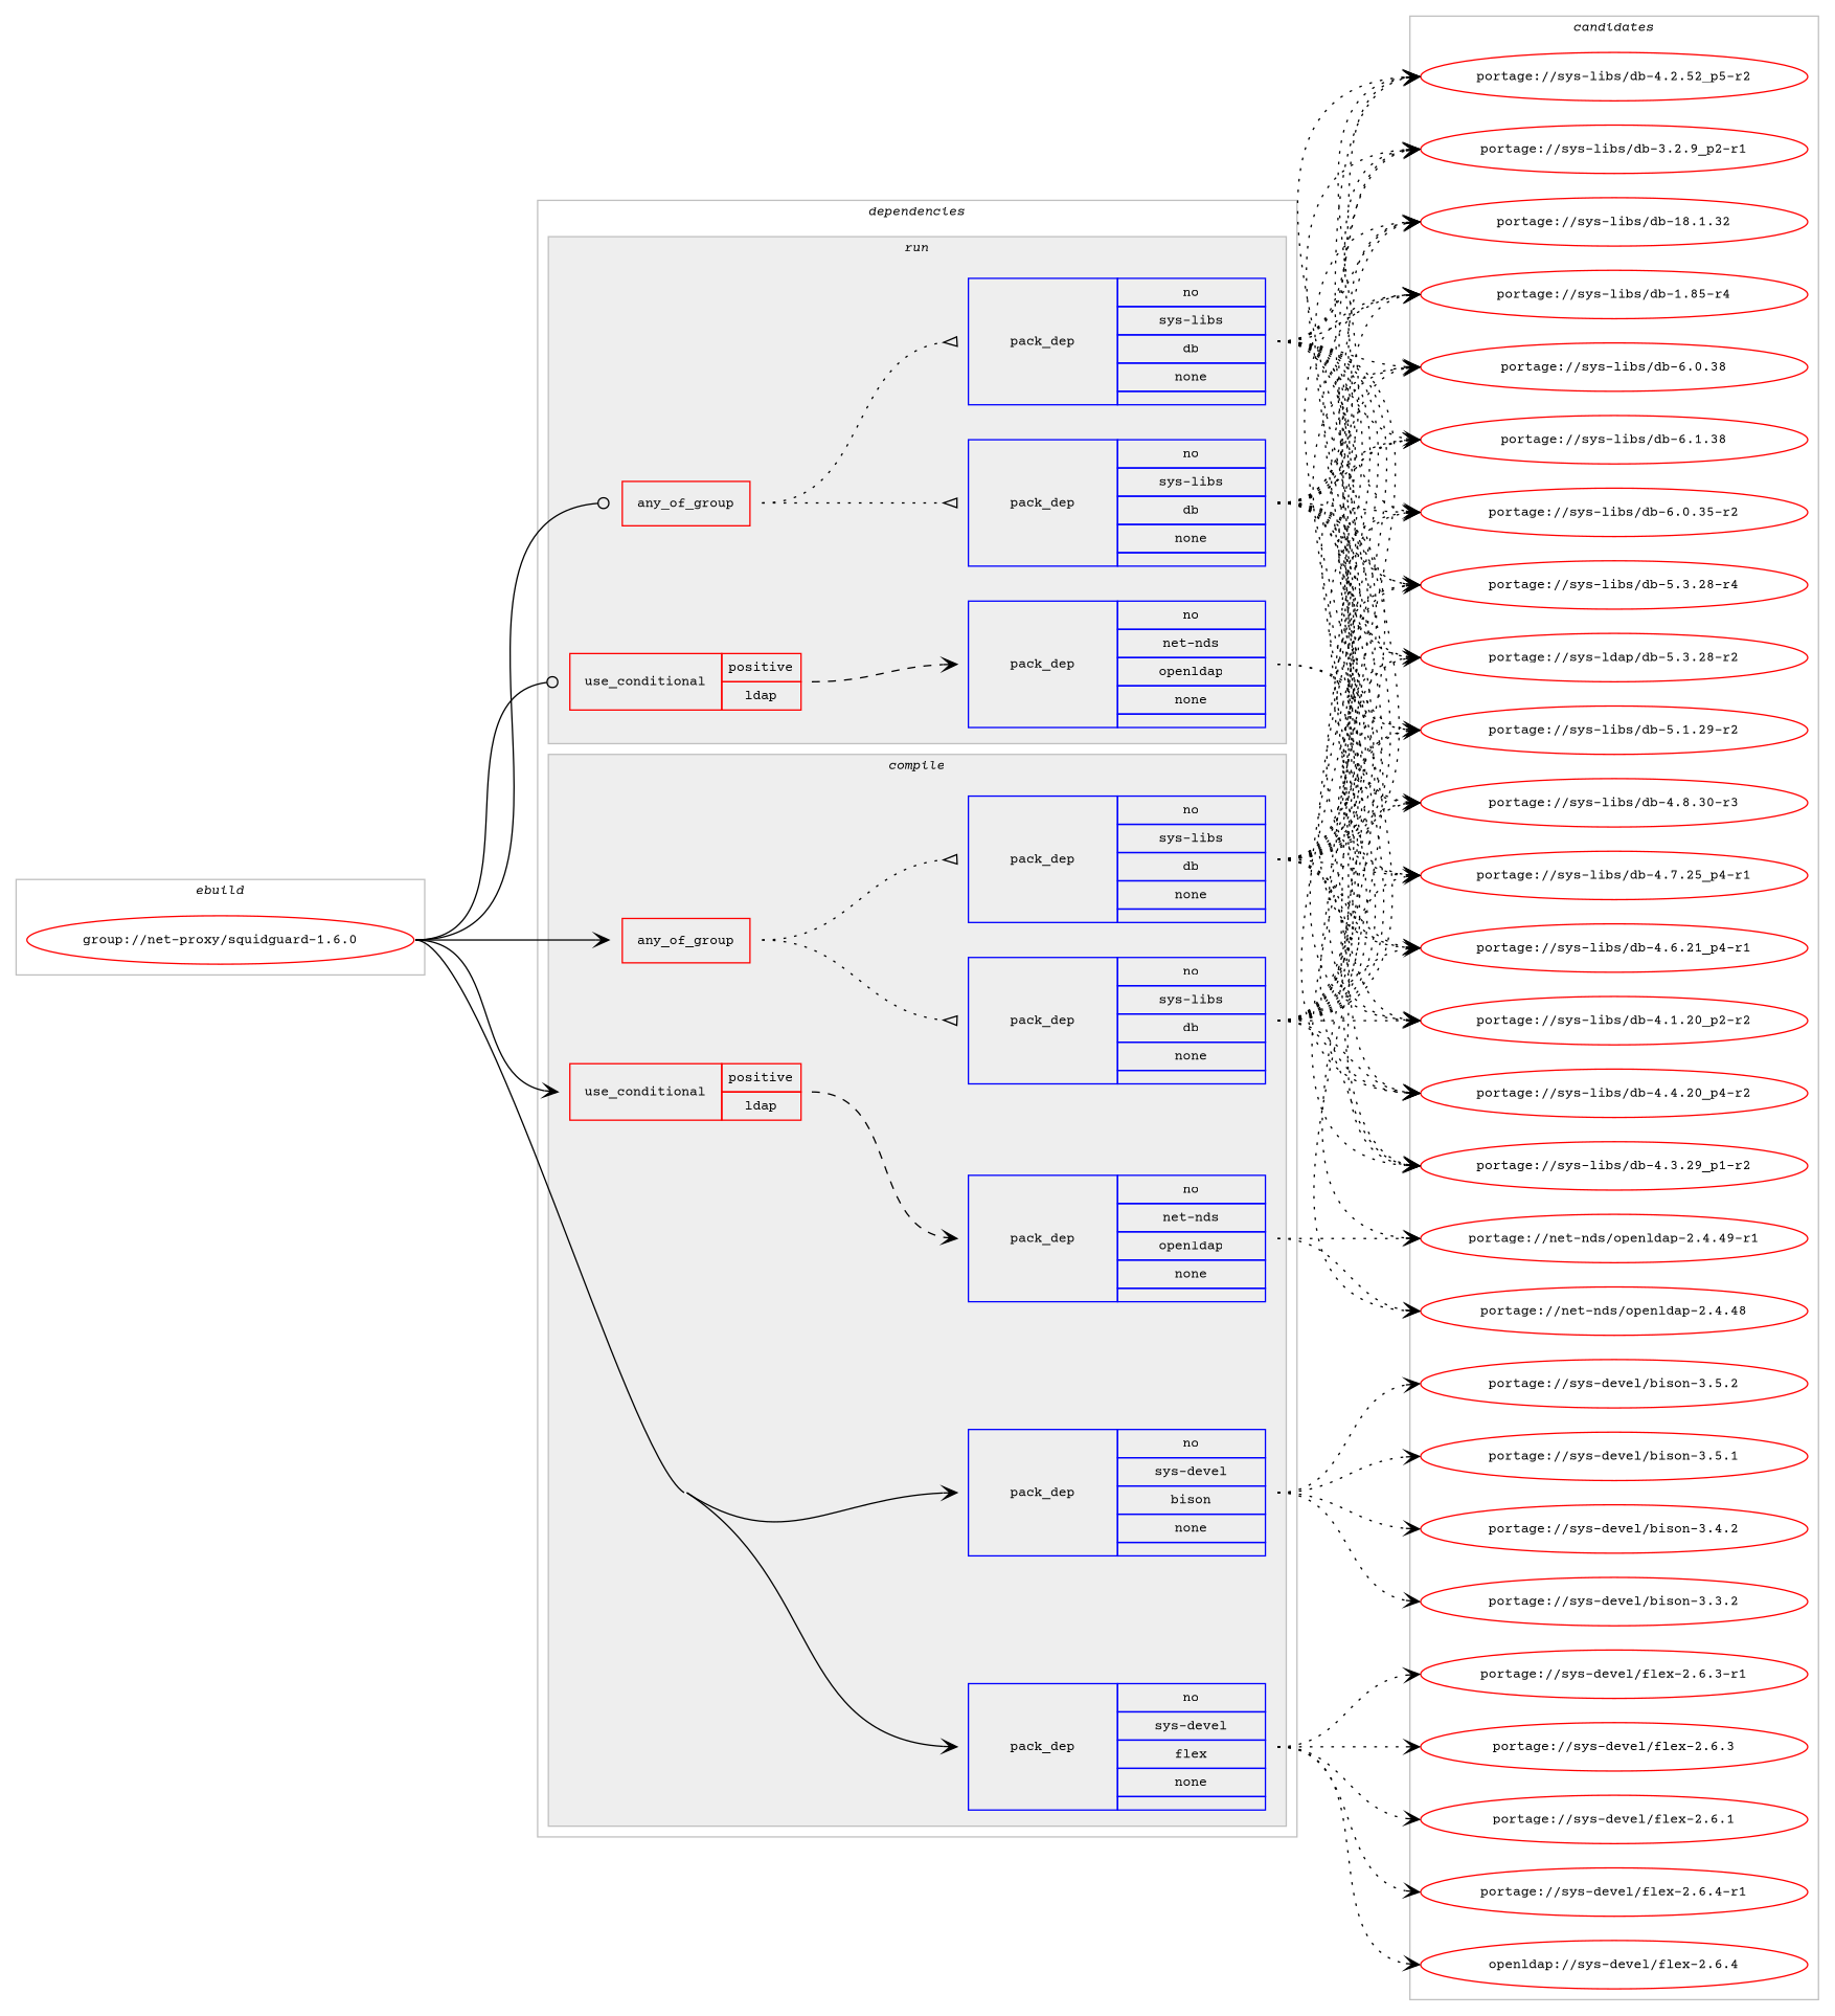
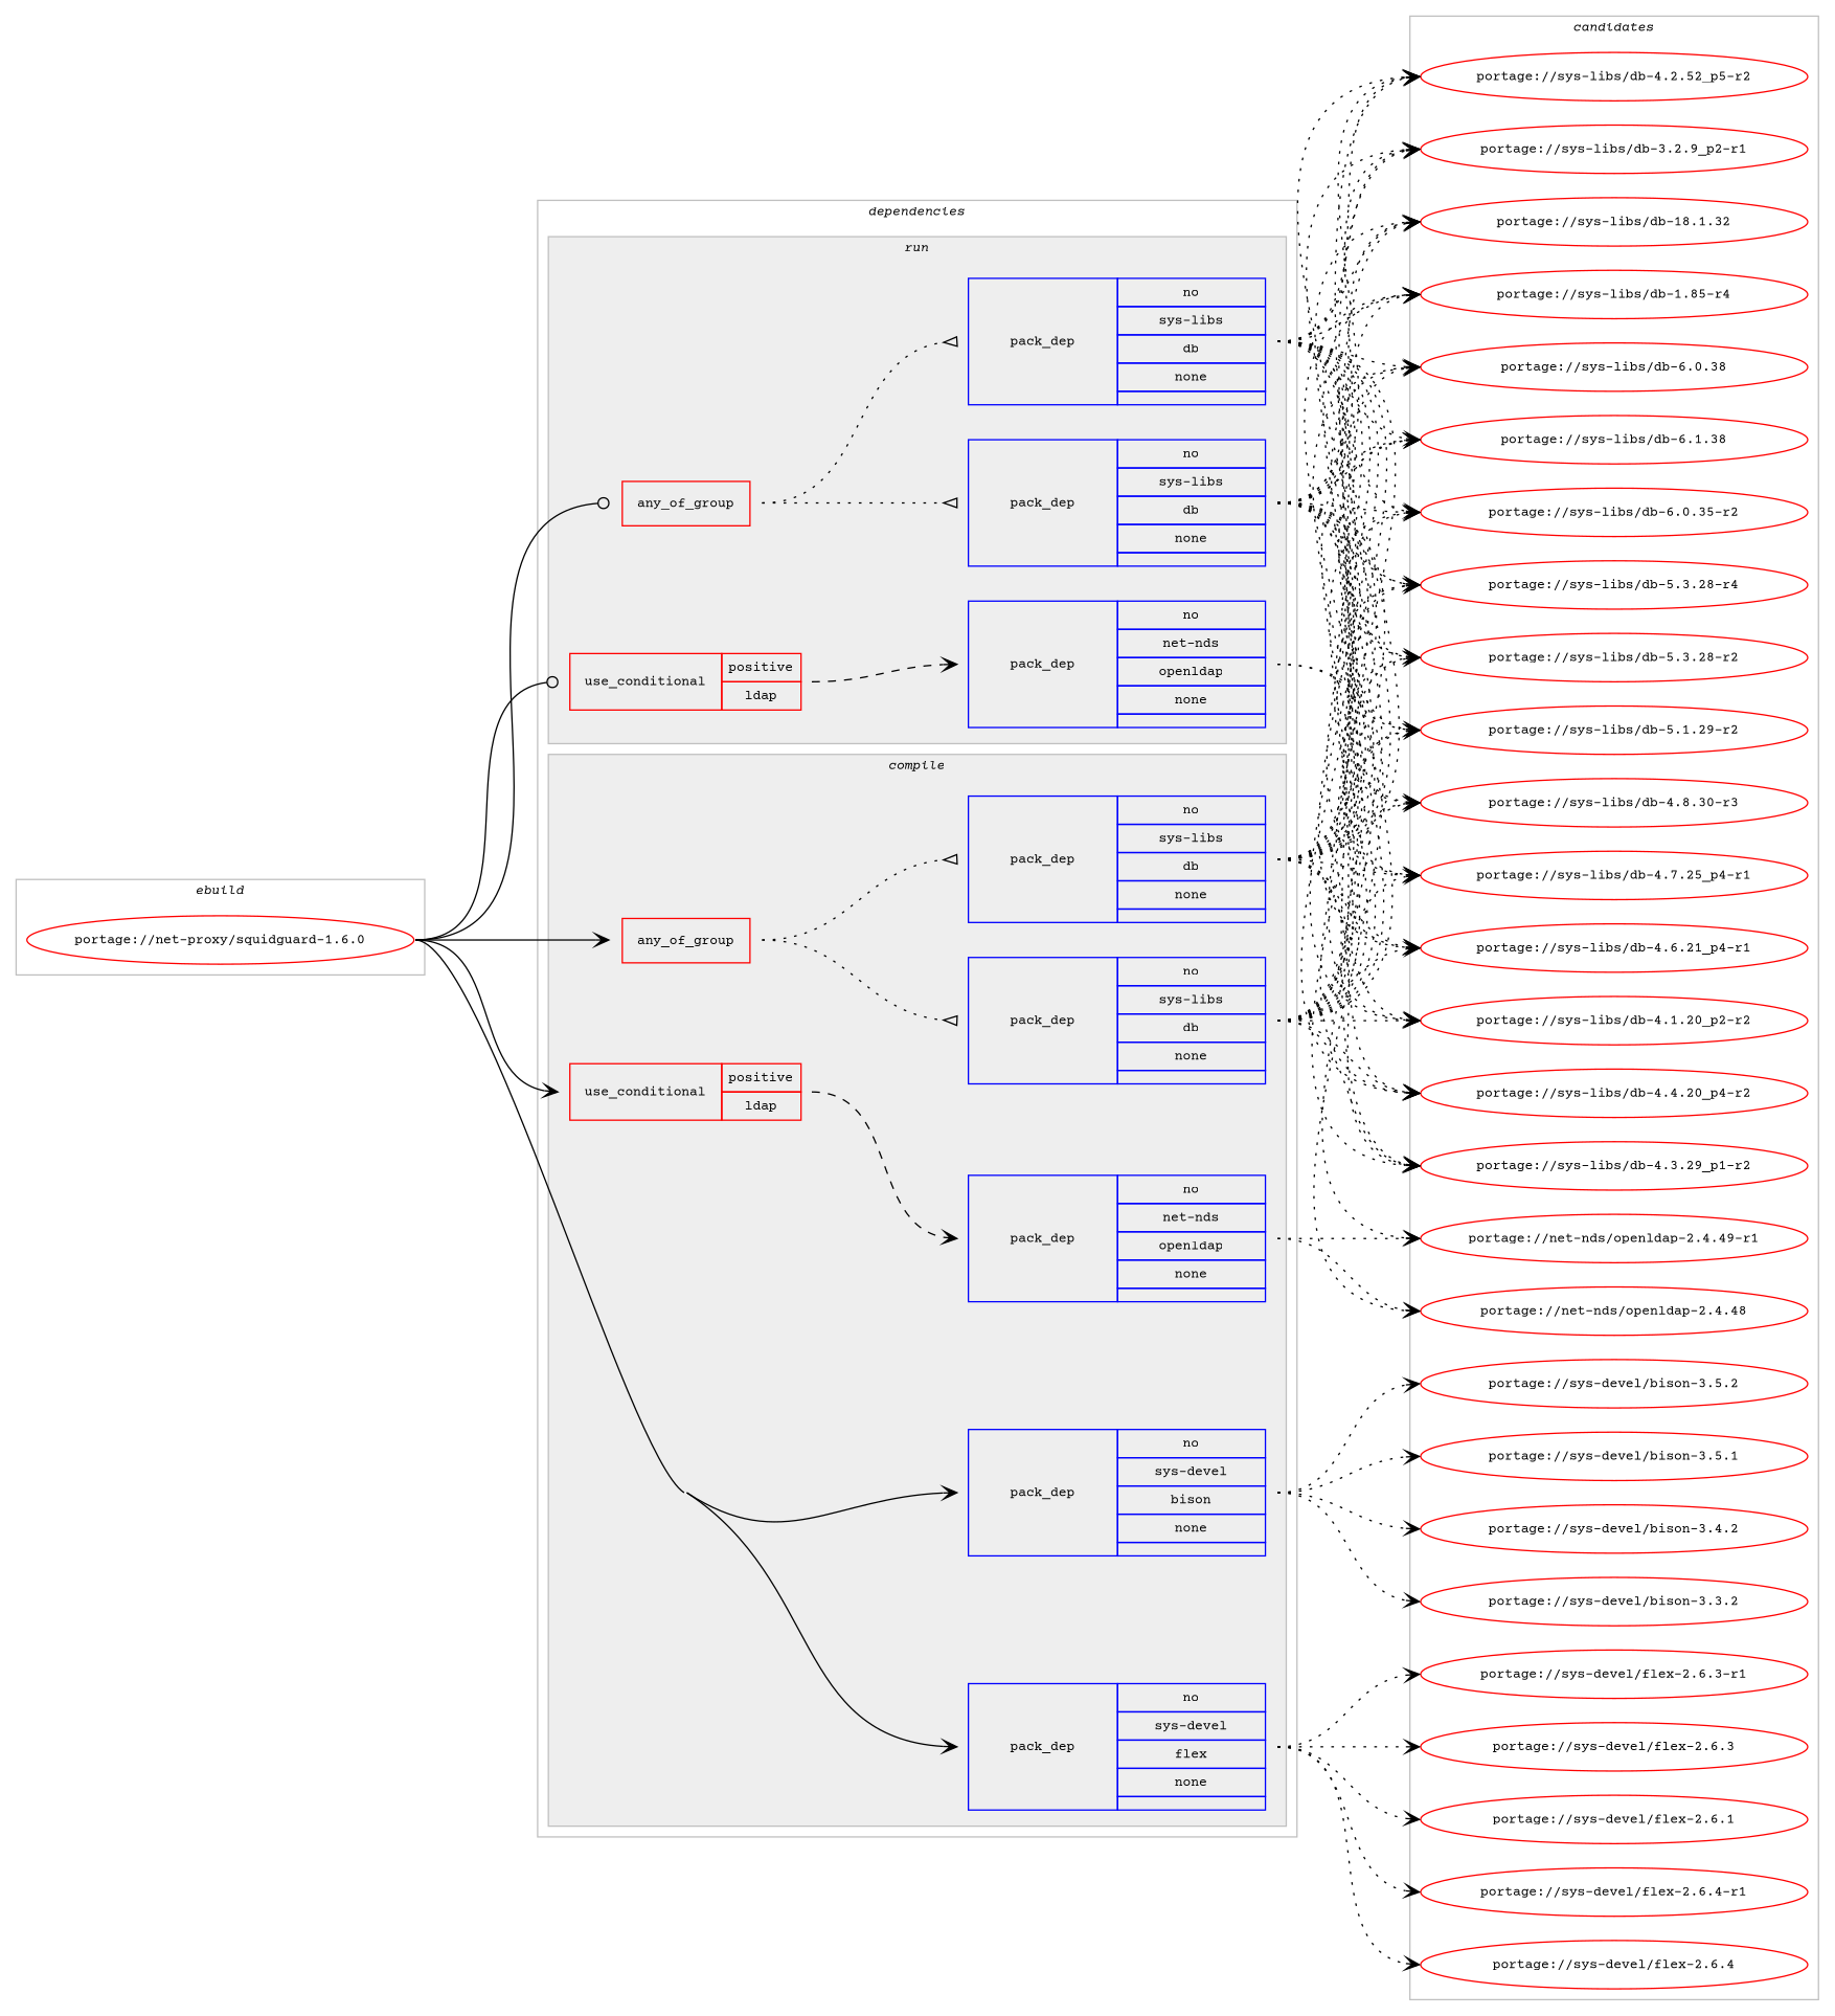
  digraph {
    compound=true
    concentrate=true
    fontname="Courier Prime"
    fontsize=10
    newrank=true
    rankdir=LR
    ranksep=1.5
    node [color=red fontname="Courier Prime" fontsize=10]
    edge [arrowhead=vee fontname="Courier Prime" headport=w style=dotted tailport=e weight=100]
-   n1 [label="group://net-proxy/squidguard-1.6.0" width=4]
+   n1 [label="portage://net-proxy/squidguard-1.6.0" width=4]
    n2 [color=blue label=<<TABLE BORDER="0" CELLBORDER="1" CELLSPACING="0" CELLPADDING="4" WIDTH="220"><TR><TD ROWSPAN="6" CELLPADDING="30">pack_dep</TD></TR><TR><TD WIDTH="110">no</TD></TR><TR><TD>sys-libs</TD></TR><TR><TD>db</TD></TR><TR><TD>none</TD></TR><TR><TD></TD></TR></TABLE>> shape=none]
    n3 [color=blue label=<<TABLE BORDER="0" CELLBORDER="1" CELLSPACING="0" CELLPADDING="4" WIDTH="220"><TR><TD ROWSPAN="6" CELLPADDING="30">pack_dep</TD></TR><TR><TD WIDTH="110">no</TD></TR><TR><TD>sys-libs</TD></TR><TR><TD>db</TD></TR><TR><TD>none</TD></TR><TR><TD></TD></TR></TABLE>> shape=none]
    n4 [label=<<TABLE BORDER="0" CELLBORDER="1" CELLSPACING="0" CELLPADDING="4"><TR><TD CELLPADDING="10">any_of_group</TD></TR></TABLE>> shape=none]
    n5 [color=blue label=<<TABLE BORDER="0" CELLBORDER="1" CELLSPACING="0" CELLPADDING="4" WIDTH="220"><TR><TD ROWSPAN="6" CELLPADDING="30">pack_dep</TD></TR><TR><TD WIDTH="110">no</TD></TR><TR><TD>net-nds</TD></TR><TR><TD>openldap</TD></TR><TR><TD>none</TD></TR><TR><TD></TD></TR></TABLE>> shape=none]
    n6 [label=<<TABLE BORDER="0" CELLBORDER="1" CELLSPACING="0" CELLPADDING="4"><TR><TD ROWSPAN="3" CELLPADDING="10">use_conditional</TD></TR><TR><TD>positive</TD></TR><TR><TD>ldap</TD></TR></TABLE>> shape=none]
    n7 [color=blue label=<<TABLE BORDER="0" CELLBORDER="1" CELLSPACING="0" CELLPADDING="4" WIDTH="220"><TR><TD ROWSPAN="6" CELLPADDING="30">pack_dep</TD></TR><TR><TD WIDTH="110">no</TD></TR><TR><TD>sys-devel</TD></TR><TR><TD>bison</TD></TR><TR><TD>none</TD></TR><TR><TD></TD></TR></TABLE>> shape=none]
    n8 [color=blue label=<<TABLE BORDER="0" CELLBORDER="1" CELLSPACING="0" CELLPADDING="4" WIDTH="220"><TR><TD ROWSPAN="6" CELLPADDING="30">pack_dep</TD></TR><TR><TD WIDTH="110">no</TD></TR><TR><TD>sys-devel</TD></TR><TR><TD>flex</TD></TR><TR><TD>none</TD></TR><TR><TD></TD></TR></TABLE>> shape=none]
    n9 [color=blue label=<<TABLE BORDER="0" CELLBORDER="1" CELLSPACING="0" CELLPADDING="4" WIDTH="220"><TR><TD ROWSPAN="6" CELLPADDING="30">pack_dep</TD></TR><TR><TD WIDTH="110">no</TD></TR><TR><TD>sys-libs</TD></TR><TR><TD>db</TD></TR><TR><TD>none</TD></TR><TR><TD></TD></TR></TABLE>> shape=none]
    n10 [color=blue label=<<TABLE BORDER="0" CELLBORDER="1" CELLSPACING="0" CELLPADDING="4" WIDTH="220"><TR><TD ROWSPAN="6" CELLPADDING="30">pack_dep</TD></TR><TR><TD WIDTH="110">no</TD></TR><TR><TD>sys-libs</TD></TR><TR><TD>db</TD></TR><TR><TD>none</TD></TR><TR><TD></TD></TR></TABLE>> shape=none]
    n11 [label=<<TABLE BORDER="0" CELLBORDER="1" CELLSPACING="0" CELLPADDING="4"><TR><TD CELLPADDING="10">any_of_group</TD></TR></TABLE>> shape=none]
    n12 [color=blue label=<<TABLE BORDER="0" CELLBORDER="1" CELLSPACING="0" CELLPADDING="4" WIDTH="220"><TR><TD ROWSPAN="6" CELLPADDING="30">pack_dep</TD></TR><TR><TD WIDTH="110">no</TD></TR><TR><TD>net-nds</TD></TR><TR><TD>openldap</TD></TR><TR><TD>none</TD></TR><TR><TD></TD></TR></TABLE>> shape=none]
    n13 [label=<<TABLE BORDER="0" CELLBORDER="1" CELLSPACING="0" CELLPADDING="4"><TR><TD ROWSPAN="3" CELLPADDING="10">use_conditional</TD></TR><TR><TD>positive</TD></TR><TR><TD>ldap</TD></TR></TABLE>> shape=none]
    n14 [label="portage://sys-libs/db-6.0.38" width=4]
    n15 [label="portage://sys-libs/db-6.1.38" width=4]
    n16 [label="portage://sys-libs/db-6.0.35-r2" width=4]
    n17 [label="portage://sys-libs/db-5.3.28-r4" width=4]
-   n18 [label="portage://sys-ldap/db-5.3.28-r2" width=4]
+   n18 [label="portage://sys-libs/db-5.3.28-r2" width=4]
    n19 [label="portage://sys-libs/db-5.1.29-r2" width=4]
    n20 [label="portage://sys-libs/db-4.8.30-r3" width=4]
    n21 [label="portage://sys-libs/db-4.7.25_p4-r1" width=4]
    n22 [label="portage://sys-libs/db-4.6.21_p4-r1" width=4]
    n23 [label="portage://sys-libs/db-4.1.20_p2-r2" width=4]
    n24 [label="portage://sys-libs/db-4.4.20_p4-r2" width=4]
    n25 [label="portage://sys-libs/db-4.3.29_p1-r2" width=4]
    n26 [label="portage://sys-libs/db-4.2.52_p5-r2" width=4]
    n27 [label="portage://sys-libs/db-3.2.9_p2-r1" width=4]
    n28 [label="portage://sys-libs/db-18.1.32" width=4]
    n29 [label="portage://sys-libs/db-1.85-r4" width=4]
    n30 [label="portage://net-nds/openldap-2.4.49-r1" width=4]
    n31 [label="portage://net-nds/openldap-2.4.48" width=4]
    n32 [label="portage://sys-devel/bison-3.5.2" width=4]
    n33 [label="portage://sys-devel/bison-3.5.1" width=4]
    n34 [label="portage://sys-devel/bison-3.4.2" width=4]
    n35 [label="portage://sys-devel/bison-3.3.2" width=4]
    n36 [label="portage://sys-devel/flex-2.6.4-r1" width=4]
-   n37 [label="openldap://sys-devel/flex-2.6.4" width=4]
+   n37 [label="portage://sys-devel/flex-2.6.4" width=4]
    n38 [label="portage://sys-devel/flex-2.6.3-r1" width=4]
    n39 [label="portage://sys-devel/flex-2.6.3" width=4]
    n40 [label="portage://sys-devel/flex-2.6.1" width=4]
    subgraph cluster_1 {
      color=gray
      label=<<i>ebuild</i>>
      rank=same
      n1
    }
    subgraph cluster_2 {
      color=gray
      label=<<i>dependencies</i>>
      subgraph cluster_3 {
        color=gray
        fillcolor="#eeeeee"
        label=<<i>compile</i>>
        style=filled
        subgraph sub_4 {
          color=gray
          fillcolor="#eeeeee"
          label=<<i>compile</i>>
          style=filled
          n4
          subgraph sub_5 {
            color=gray
            fillcolor="#eeeeee"
            label=<<i>compile</i>>
            style=filled
            n2
          }
          subgraph sub_6 {
            color=gray
            fillcolor="#eeeeee"
            label=<<i>compile</i>>
            style=filled
            n3
          }
        }
        subgraph sub_7 {
          color=gray
          fillcolor="#eeeeee"
          label=<<i>compile</i>>
          style=filled
          n6
          subgraph sub_8 {
            color=gray
            fillcolor="#eeeeee"
            label=<<i>compile</i>>
            style=filled
            n5
          }
        }
        subgraph sub_9 {
          color=gray
          fillcolor="#eeeeee"
          label=<<i>compile</i>>
          style=filled
          n7
        }
        subgraph sub_10 {
          color=gray
          fillcolor="#eeeeee"
          label=<<i>compile</i>>
          style=filled
          n8
        }
      }
      subgraph cluster_11 {
        color=gray
        fillcolor="#eeeeee"
        label=<<i>compile and run</i>>
        style=filled
      }
      subgraph cluster_12 {
        color=gray
        fillcolor="#eeeeee"
        label=<<i>run</i>>
        style=filled
        subgraph sub_13 {
          color=gray
          fillcolor="#eeeeee"
          label=<<i>run</i>>
          style=filled
          n11
          subgraph sub_14 {
            color=gray
            fillcolor="#eeeeee"
            label=<<i>run</i>>
            style=filled
            n9
          }
          subgraph sub_15 {
            color=gray
            fillcolor="#eeeeee"
            label=<<i>run</i>>
            style=filled
            n10
          }
        }
        subgraph sub_16 {
          color=gray
          fillcolor="#eeeeee"
          label=<<i>run</i>>
          style=filled
          n13
          subgraph sub_17 {
            color=gray
            fillcolor="#eeeeee"
            label=<<i>run</i>>
            style=filled
            n12
          }
        }
      }
    }
    subgraph cluster_18 {
      color=gray
      label=<<i>candidates</i>>
      rank=same
      subgraph sub_19 {
        color=black
        label=<<i>candidates</i>>
        nodesep=1
        rank=same
        n14
        n15
        n16
        n17
        n18
        n19
        n20
        n21
        n22
        n23
        n24
        n25
        n26
        n27
        n28
        n29
      }
      subgraph sub_20 {
        color=black
        label=<<i>candidates</i>>
        nodesep=1
        rank=same
        n14
        n15
        n16
        n17
        n18
        n19
        n20
        n21
        n22
        n23
        n24
        n25
        n26
        n27
        n28
        n29
      }
      subgraph sub_21 {
        color=black
        label=<<i>candidates</i>>
        nodesep=1
        rank=same
        n30
        n31
      }
      subgraph sub_22 {
        color=black
        label=<<i>candidates</i>>
        nodesep=1
        rank=same
        n32
        n33
        n34
        n35
      }
      subgraph sub_23 {
        color=black
        label=<<i>candidates</i>>
        nodesep=1
        rank=same
        n36
        n37
        n38
        n39
        n40
      }
      subgraph sub_24 {
        color=black
        label=<<i>candidates</i>>
        nodesep=1
        rank=same
        n14
        n15
        n16
        n17
        n18
        n19
        n20
        n21
        n22
        n23
        n24
        n25
        n26
        n27
        n28
        n29
      }
      subgraph sub_25 {
        color=black
        label=<<i>candidates</i>>
        nodesep=1
        rank=same
        n14
        n15
        n16
        n17
        n18
        n19
        n20
        n21
        n22
        n23
        n24
        n25
        n26
        n27
        n28
        n29
      }
      subgraph sub_26 {
        color=black
        label=<<i>candidates</i>>
        nodesep=1
        rank=same
        n30
        n31
      }
    }
    n1 -> n4 [style=solid weight=20]
    n1 -> n6 [style=solid weight=20]
    n1 -> n7 [style=solid weight=20]
    n1 -> n8 [style=solid weight=20]
    n1 -> n11 [arrowhead=odot style=solid weight=20]
    n1 -> n13 [arrowhead=odot style=solid weight=20]
    n2 -> n14
    n2 -> n15
    n2 -> n16
    n2 -> n17
    n2 -> n18
    n2 -> n19
    n2 -> n20
    n2 -> n21
    n2 -> n22
    n2 -> n23
    n2 -> n24
    n2 -> n25
    n2 -> n26
    n2 -> n27
    n2 -> n28
    n2 -> n29
    n3 -> n14
    n3 -> n15
    n3 -> n16
    n3 -> n17
    n3 -> n18
    n3 -> n19
    n3 -> n20
    n3 -> n21
    n3 -> n22
    n3 -> n23
    n3 -> n24
    n3 -> n25
    n3 -> n26
    n3 -> n27
    n3 -> n28
    n3 -> n29
    n4 -> n2 [arrowhead=oinv weight=20]
    n4 -> n3 [arrowhead=oinv weight=20]
    n5 -> n30
    n5 -> n31
    n6 -> n5 [style=dashed weight=20]
    n7 -> n32
    n7 -> n33
    n7 -> n34
    n7 -> n35
    n8 -> n36
    n8 -> n37
    n8 -> n38
    n8 -> n39
    n8 -> n40
    n9 -> n14
    n9 -> n15
    n9 -> n16
    n9 -> n17
    n9 -> n18
    n9 -> n19
    n9 -> n20
    n9 -> n21
    n9 -> n22
    n9 -> n23
    n9 -> n24
    n9 -> n25
    n9 -> n26
    n9 -> n27
    n9 -> n28
    n9 -> n29
    n10 -> n14
    n10 -> n15
    n10 -> n16
    n10 -> n17
    n10 -> n18
    n10 -> n19
    n10 -> n20
    n10 -> n21
    n10 -> n22
    n10 -> n23
    n10 -> n24
    n10 -> n25
    n10 -> n26
    n10 -> n27
    n10 -> n28
    n10 -> n29
    n11 -> n9 [arrowhead=oinv weight=20]
    n11 -> n10 [arrowhead=oinv weight=20]
    n12 -> n30
    n12 -> n31
    n13 -> n12 [style=dashed weight=20]
  }
